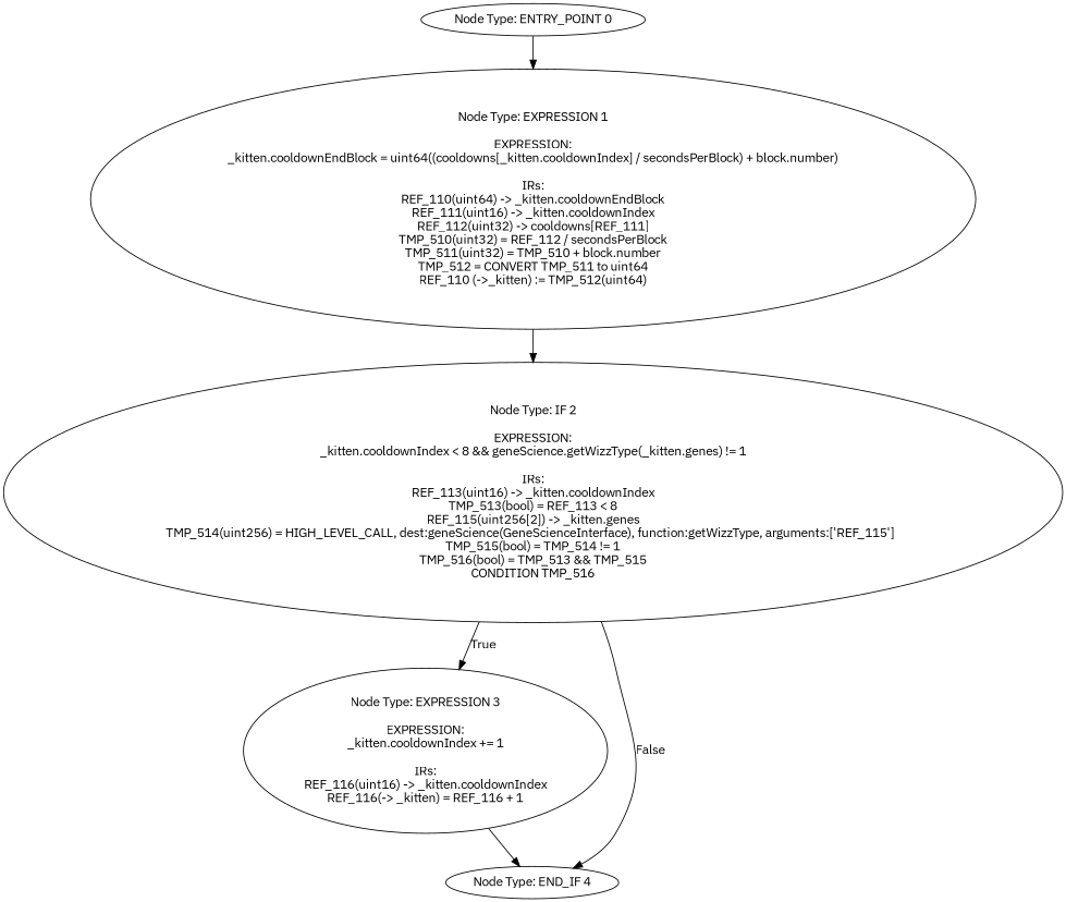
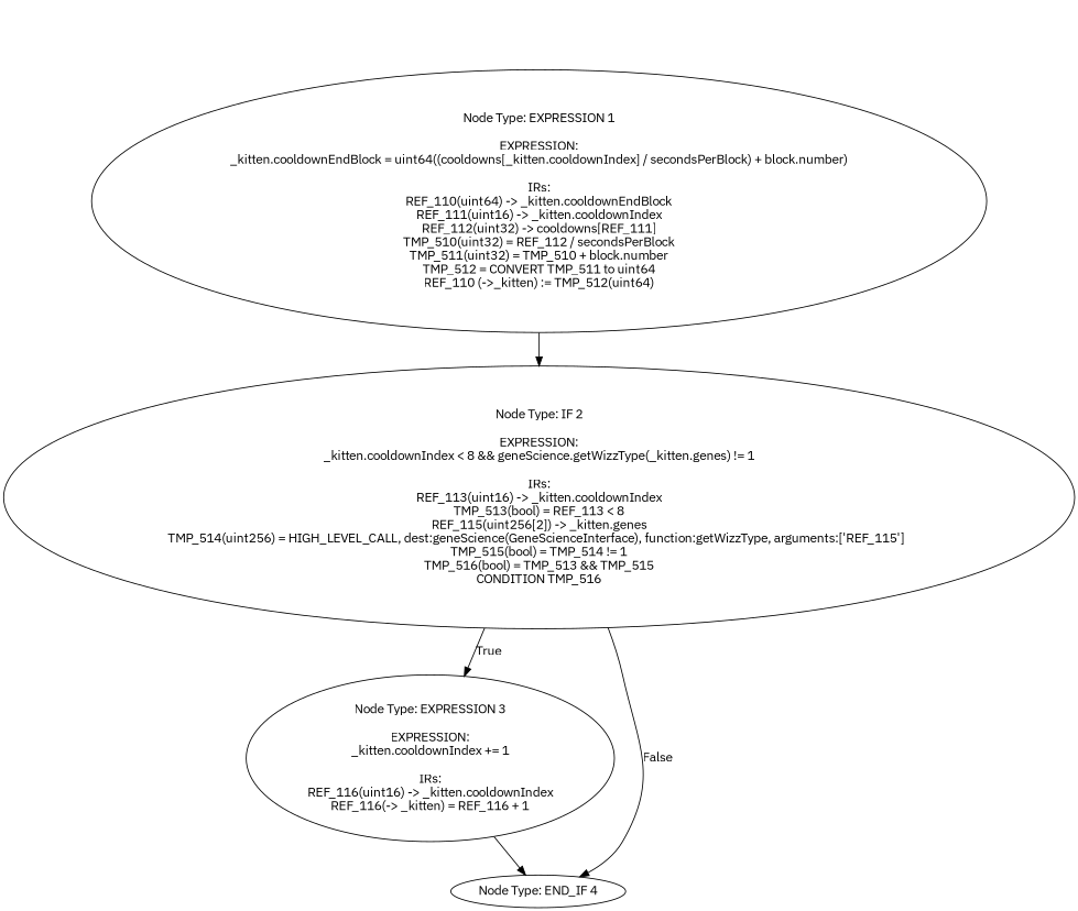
  digraph {
    fontname="IBM Plex Sans"
    node [fontname="IBM Plex Sans"]
    edge [fontname="IBM Plex Sans"]
-   n1 [label="Node Type: ENTRY_POINT 0\n"]
    n2 [label="Node Type: EXPRESSION 1\n\nEXPRESSION:\n_kitten.cooldownEndBlock = uint64((cooldowns[_kitten.cooldownIndex] / secondsPerBlock) + block.number)\n\nIRs:\nREF_110(uint64) -> _kitten.cooldownEndBlock\nREF_111(uint16) -> _kitten.cooldownIndex\nREF_112(uint32) -> cooldowns[REF_111]\nTMP_510(uint32) = REF_112 / secondsPerBlock\nTMP_511(uint32) = TMP_510 + block.number\nTMP_512 = CONVERT TMP_511 to uint64\nREF_110 (->_kitten) := TMP_512(uint64)"]
    n3 [label="Node Type: IF 2\n\nEXPRESSION:\n_kitten.cooldownIndex < 8 && geneScience.getWizzType(_kitten.genes) != 1\n\nIRs:\nREF_113(uint16) -> _kitten.cooldownIndex\nTMP_513(bool) = REF_113 < 8\nREF_115(uint256[2]) -> _kitten.genes\nTMP_514(uint256) = HIGH_LEVEL_CALL, dest:geneScience(GeneScienceInterface), function:getWizzType, arguments:['REF_115']  \nTMP_515(bool) = TMP_514 != 1\nTMP_516(bool) = TMP_513 && TMP_515\nCONDITION TMP_516"]
    n4 [label="Node Type: EXPRESSION 3\n\nEXPRESSION:\n_kitten.cooldownIndex += 1\n\nIRs:\nREF_116(uint16) -> _kitten.cooldownIndex\nREF_116(-> _kitten) = REF_116 + 1"]
    n5 [label="Node Type: END_IF 4\n"]
-   n1 -> n2
    n2 -> n3
    n3 -> n4 [label=True]
    n3 -> n5 [label=False]
    n4 -> n5
  }
